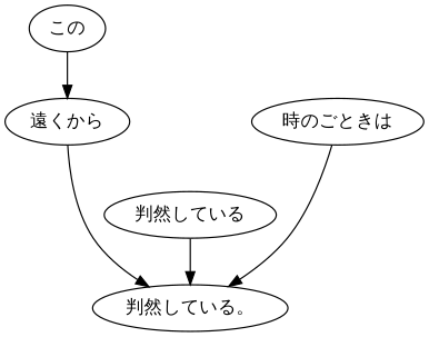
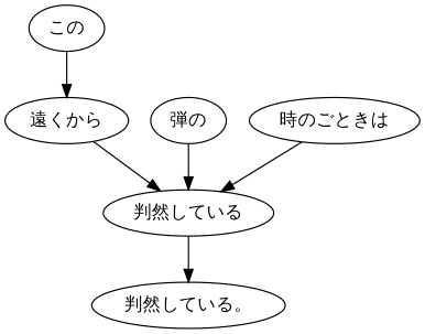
  digraph {
    n1 [label="この"]
    n2 [label="遠くから"]
    n3 [label="時のごときは"]
    n4 [label="判然している。"]
+   n5 [label="弾の"]
    n6 [label="判然している"]
    n1 -> n2
-   n2 -> n4
-   n3 -> n4
+   n2 -> n6
+   n3 -> n6
+   n5 -> n6
    n6 -> n4
  }
